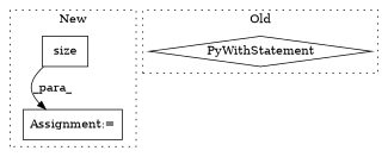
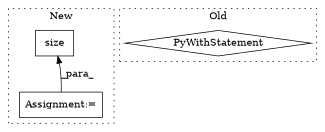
  digraph {
    node [shape=box]
    n1 [a=32 l="5,1" label=size s="3414,3420"]
    n2 [a=7 l=1 label="Assignment:=" s=3341]
    n3 [a=104 l="10,2" label=PyWithStatement s="3171,3225" shape=diamond]
    subgraph cluster_1 {
      label=New
      style=dotted
      n1
      n2
    }
    subgraph cluster_2 {
      label=Old
      style=dotted
      n3
    }
-   n1 -> n2 [label=_para_]
+   n2 -> n1 [label=_para_]
  }
